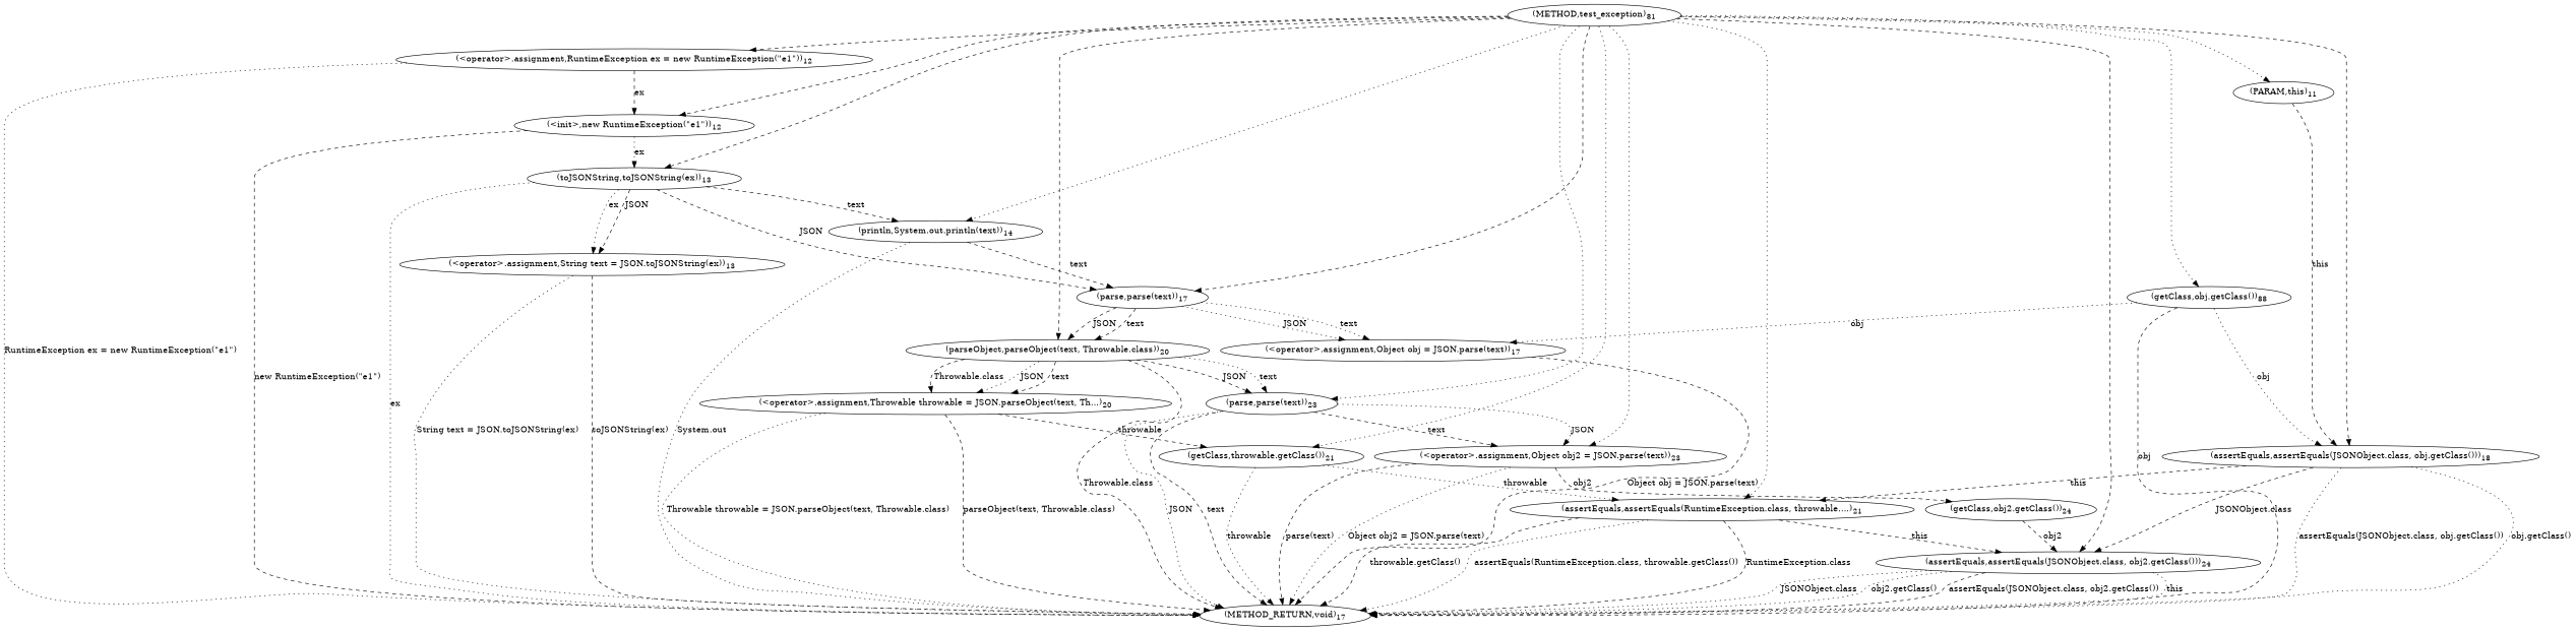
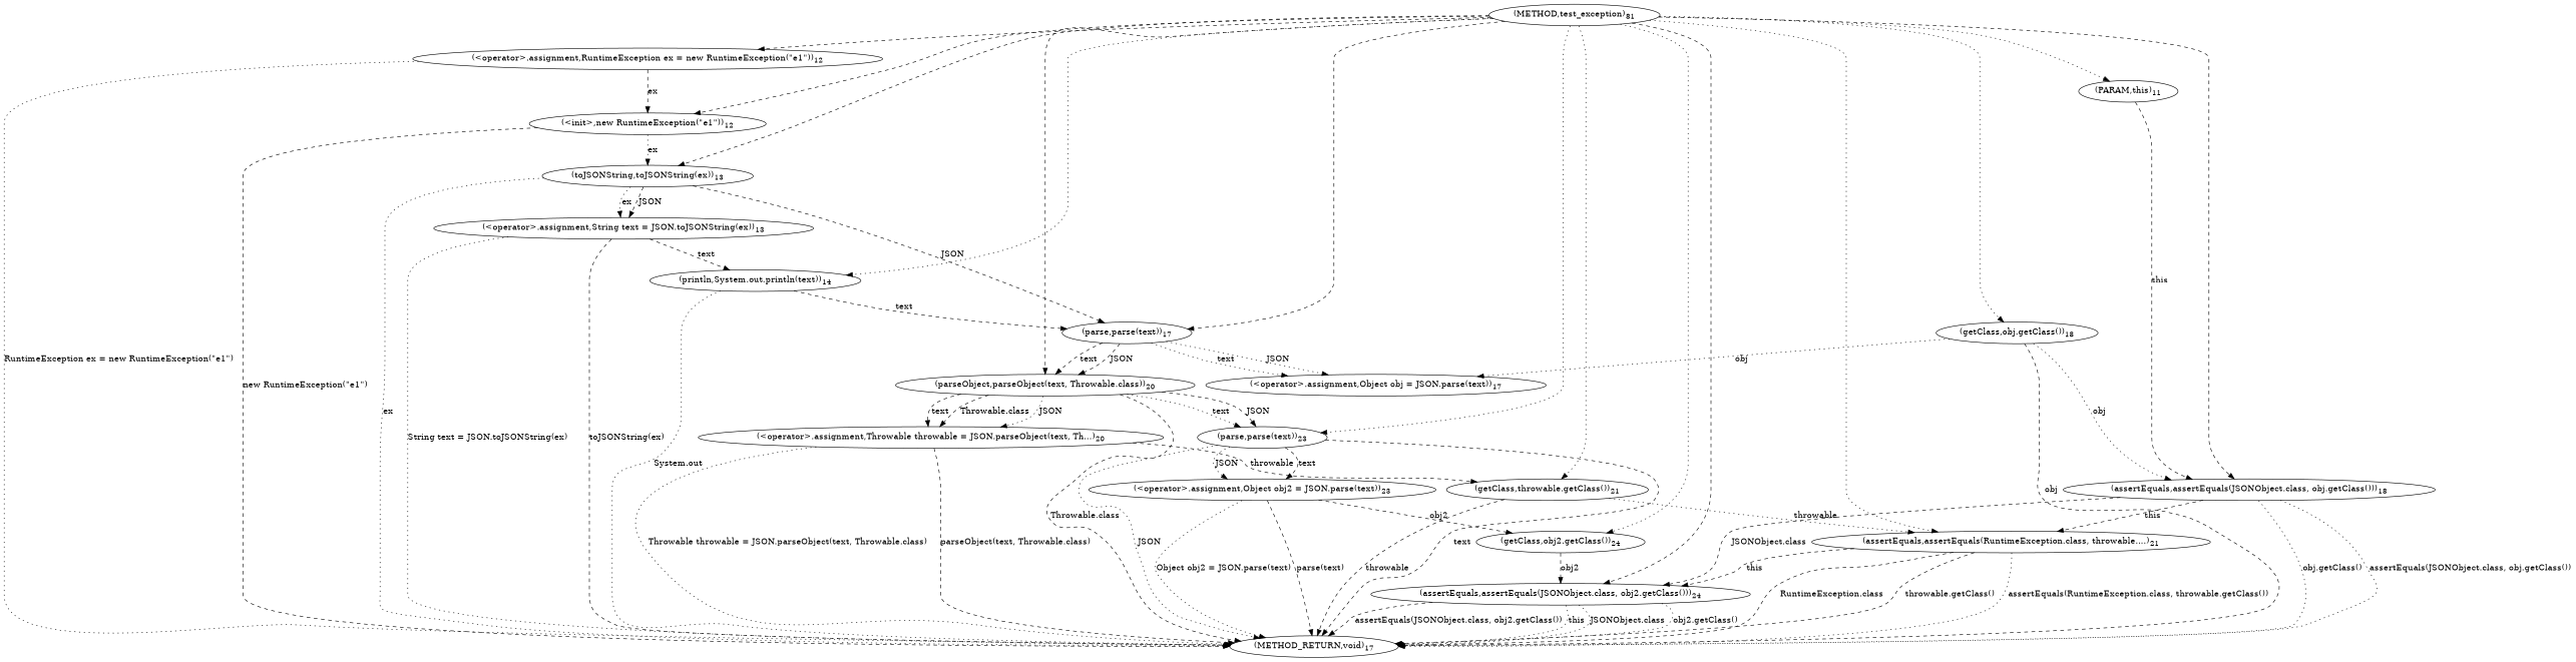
  digraph {
    edge [style=dashed]
    n1 [label=<(METHOD,test_exception)<SUB>81</SUB>>]
    n2 [label=<(PARAM,this)<SUB>11</SUB>>]
    n3 [label=<(&lt;operator&gt;.assignment,RuntimeException ex = new RuntimeException(&quot;e1&quot;))<SUB>12</SUB>>]
    n4 [label=<(&lt;init&gt;,new RuntimeException(&quot;e1&quot;))<SUB>12</SUB>>]
    n5 [label=<(println,System.out.println(text))<SUB>14</SUB>>]
    n6 [label=<(assertEquals,assertEquals(JSONObject.class, obj.getClass()))<SUB>18</SUB>>]
    n7 [label=<(assertEquals,assertEquals(RuntimeException.class, throwable....)<SUB>21</SUB>>]
    n8 [label=<(assertEquals,assertEquals(JSONObject.class, obj2.getClass()))<SUB>24</SUB>>]
    n9 [label=<(toJSONString,toJSONString(ex))<SUB>13</SUB>>]
    n10 [label=<(parse,parse(text))<SUB>17</SUB>>]
-   n11 [label=<(getClass,obj.getClass())<SUB>88</SUB>>]
+   n11 [label=<(getClass,obj.getClass())<SUB>18</SUB>>]
    n12 [label=<(parseObject,parseObject(text, Throwable.class))<SUB>20</SUB>>]
    n13 [label=<(getClass,throwable.getClass())<SUB>21</SUB>>]
    n14 [label=<(parse,parse(text))<SUB>23</SUB>>]
    n15 [label=<(getClass,obj2.getClass())<SUB>24</SUB>>]
    n16 [label=<(METHOD_RETURN,void)<SUB>17</SUB>>]
    n17 [label=<(&lt;operator&gt;.assignment,String text = JSON.toJSONString(ex))<SUB>13</SUB>>]
    n18 [label=<(&lt;operator&gt;.assignment,Object obj = JSON.parse(text))<SUB>17</SUB>>]
    n19 [label=<(&lt;operator&gt;.assignment,Throwable throwable = JSON.parseObject(text, Th...)<SUB>20</SUB>>]
    n20 [label=<(&lt;operator&gt;.assignment,Object obj2 = JSON.parse(text))<SUB>23</SUB>>]
    n1 -> n2 [style=dotted]
    n1 -> n3
    n1 -> n4
    n1 -> n5 [style=dotted]
    n1 -> n6
    n1 -> n7 [style=dotted]
    n1 -> n8
    n1 -> n9
    n1 -> n10
    n1 -> n11 [style=dotted]
    n1 -> n12
    n1 -> n13 [style=dotted]
    n1 -> n14 [style=dotted]
-   n1 -> n20 [style=dotted]
+   n1 -> n15 [style=dotted]
    n2 -> n6 [label=this]
    n3 -> n4 [label=ex]
    n3 -> n16 [label="RuntimeException ex = new RuntimeException(&quot;e1&quot;)" style=dotted]
    n4 -> n9 [label=ex style=dotted]
    n4 -> n16 [label="new RuntimeException(&quot;e1&quot;)"]
    n5 -> n10 [label=text]
    n5 -> n16 [label="System.out" style=dotted]
    n6 -> n7 [label=this]
    n6 -> n8 [label="JSONObject.class"]
    n6 -> n16 [label="obj.getClass()" style=dotted]
    n6 -> n16 [label="assertEquals(JSONObject.class, obj.getClass())" style=dotted]
    n7 -> n8 [label=this]
    n7 -> n16 [label="RuntimeException.class"]
    n7 -> n16 [label="throwable.getClass()"]
    n7 -> n16 [label="assertEquals(RuntimeException.class, throwable.getClass())" style=dotted]
    n8 -> n16 [label=this style=dotted]
    n8 -> n16 [label="JSONObject.class" style=dotted]
    n8 -> n16 [label="obj2.getClass()" style=dotted]
    n8 -> n16 [label="assertEquals(JSONObject.class, obj2.getClass())"]
    n9 -> n10 [label=JSON]
    n9 -> n16 [label=ex style=dotted]
    n9 -> n17 [label=JSON]
    n9 -> n17 [label=ex style=dotted]
    n10 -> n12 [label=JSON]
    n10 -> n12 [label=text]
    n10 -> n18 [label=JSON style=dotted]
    n10 -> n18 [label=text style=dotted]
    n11 -> n6 [label=obj style=dotted]
    n11 -> n16 [label=obj]
    n11 -> n18 [label=obj style=dotted]
    n12 -> n14 [label=JSON]
    n12 -> n14 [label=text style=dotted]
    n12 -> n16 [label="Throwable.class"]
    n12 -> n19 [label=JSON style=dotted]
    n12 -> n19 [label=text]
    n12 -> n19 [label="Throwable.class"]
    n13 -> n7 [label=throwable style=dotted]
-   n13 -> n16 [label=throwable style=dotted]
+   n13 -> n16 [label=throwable]
    n14 -> n16 [label=JSON style=dotted]
    n14 -> n16 [label=text]
    n14 -> n20 [label=JSON style=dotted]
    n14 -> n20 [label=text]
    n15 -> n8 [label=obj2]
-   n9 -> n5 [label=text]
+   n17 -> n5 [label=text]
    n17 -> n16 [label="toJSONString(ex)"]
    n17 -> n16 [label="String text = JSON.toJSONString(ex)" style=dotted]
-   n18 -> n16 [label="Object obj = JSON.parse(text)"]
    n19 -> n13 [label=throwable]
    n19 -> n16 [label="parseObject(text, Throwable.class)"]
    n19 -> n16 [label="Throwable throwable = JSON.parseObject(text, Throwable.class)" style=dotted]
    n20 -> n15 [label=obj2]
    n20 -> n16 [label="parse(text)"]
    n20 -> n16 [label="Object obj2 = JSON.parse(text)" style=dotted]
  }
